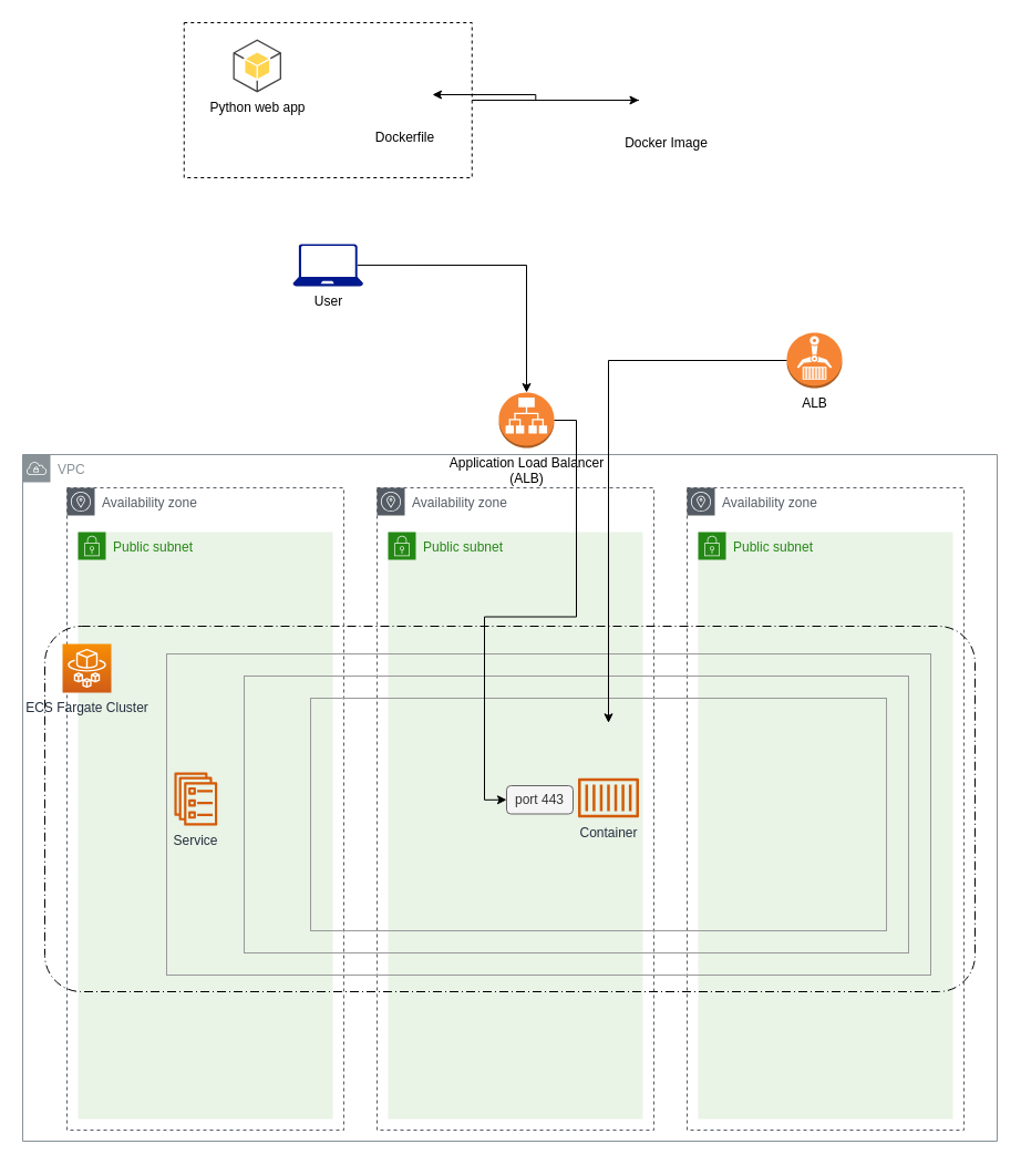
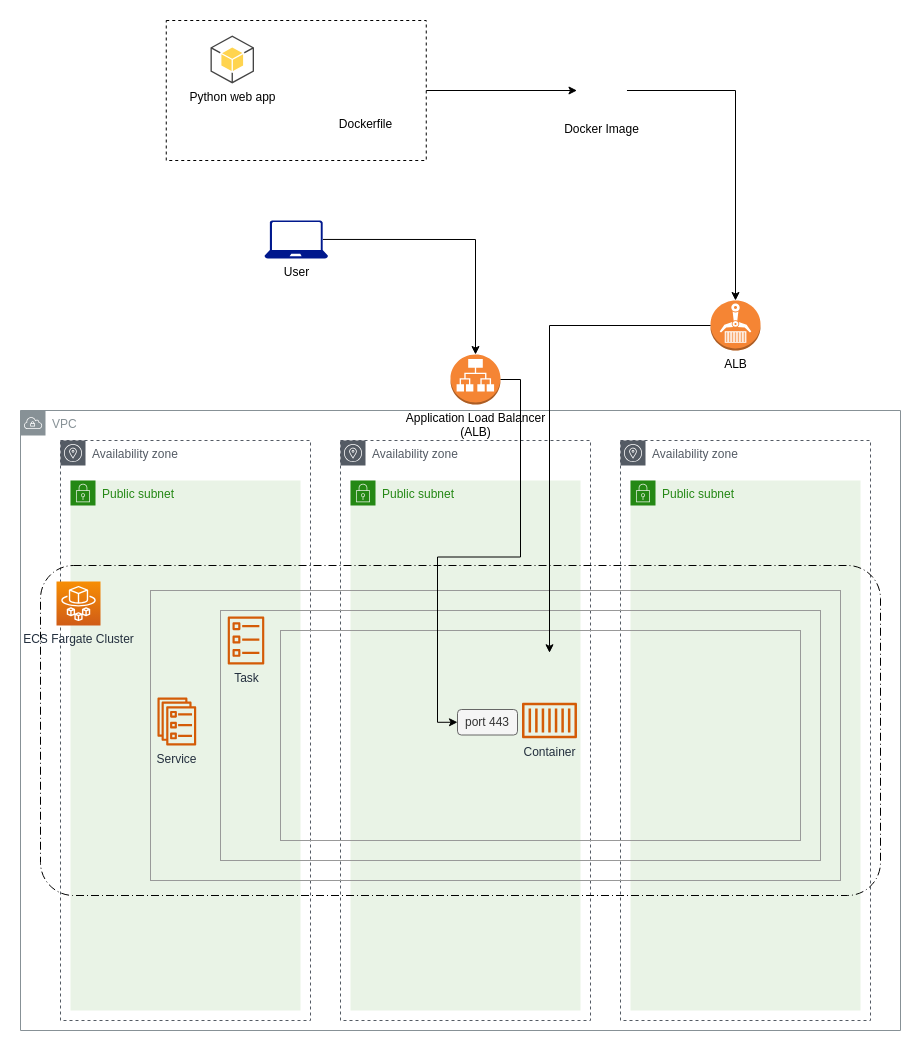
  <mxCell id="0" />
  <mxCell id="1" parent="0" />
  <mxCell id="2" style="edgeStyle=orthogonalEdgeStyle;rounded=0;orthogonalLoop=1;jettySize=auto;html=1;entryX=0;entryY=0.5;entryDx=0;entryDy=0;" edge="1" parent="1" source="3" target="6"><mxGeometry relative="1" as="geometry"><mxPoint x="570" y="90" as="targetPoint" /></mxGeometry></mxCell>
  <mxCell id="3" value="" style="rounded=0;whiteSpace=wrap;html=1;fillColor=none;dashed=1;" parent="1" vertex="1"><mxGeometry x="165.75" y="20" width="260" height="140" as="geometry" /></mxCell>
  <mxCell id="4" value="Dockerfile" style="shape=image;html=1;verticalAlign=top;verticalLabelPosition=bottom;labelBackgroundColor=#ffffff;imageAspect=0;aspect=fixed;image=https://cdn3.iconfinder.com/data/icons/social-media-2169/24/social_media_social_media_logo_docker-128.png" parent="1" vertex="1"><mxGeometry x="340" y="60" width="50" height="50" as="geometry" /></mxCell>
- <mxCell id="5" style="edgeStyle=orthogonalEdgeStyle;rounded=0;orthogonalLoop=1;jettySize=auto;html=1;" edge="1" parent="1" source="6" target="4"><mxGeometry relative="1" as="geometry" /></mxCell>
+ <mxCell id="5" style="edgeStyle=orthogonalEdgeStyle;rounded=0;orthogonalLoop=1;jettySize=auto;html=1;entryX=0.5;entryY=0;entryDx=0;entryDy=0;entryPerimeter=0;" edge="1" parent="1" source="6" target="7"><mxGeometry relative="1" as="geometry" /></mxCell>
  <mxCell id="6" value="Docker Image" style="shape=image;html=1;verticalAlign=top;verticalLabelPosition=bottom;labelBackgroundColor=#ffffff;imageAspect=0;aspect=fixed;image=https://cdn4.iconfinder.com/data/icons/logos-and-brands-1/512/97_Docker_logo_logos-128.png" parent="1" vertex="1"><mxGeometry x="576.48" y="65" width="50" height="50" as="geometry" /></mxCell>
  <mxCell id="7" value="ALB" style="outlineConnect=0;dashed=0;verticalLabelPosition=bottom;verticalAlign=top;align=center;html=1;shape=mxgraph.aws3.ecr;fillColor=#F58534;gradientColor=none;" parent="1" vertex="1"><mxGeometry x="710" y="300" width="50" height="50" as="geometry" /></mxCell>
  <mxCell id="8" value="&lt;div&gt;Application Load Balancer&lt;/div&gt;&lt;div&gt;(ALB)&lt;br&gt;&lt;/div&gt;" style="outlineConnect=0;dashed=0;verticalLabelPosition=bottom;verticalAlign=top;align=center;html=1;shape=mxgraph.aws3.application_load_balancer;fillColor=#F58534;gradientColor=none;strokeColor=#999999;" parent="1" vertex="1"><mxGeometry x="450" y="354" width="50" height="50" as="geometry" /></mxCell>
  <mxCell id="9" style="edgeStyle=orthogonalEdgeStyle;rounded=0;orthogonalLoop=1;jettySize=auto;html=1;exitX=0.92;exitY=0.5;exitDx=0;exitDy=0;exitPerimeter=0;" parent="1" source="10" target="8" edge="1"><mxGeometry relative="1" as="geometry" /></mxCell>
  <mxCell id="10" value="User" style="aspect=fixed;pointerEvents=1;shadow=0;dashed=0;html=1;strokeColor=none;labelPosition=center;verticalLabelPosition=bottom;verticalAlign=top;align=center;fillColor=#00188D;shape=mxgraph.azure.laptop" parent="1" vertex="1"><mxGeometry x="264" y="219.9" width="63.5" height="38.1" as="geometry" /></mxCell>
  <mxCell id="11" value="Python web app" style="outlineConnect=0;dashed=0;verticalLabelPosition=bottom;verticalAlign=top;align=center;html=1;shape=mxgraph.aws3.android;fillColor=#FFD44F;gradientColor=none;" vertex="1" parent="1"><mxGeometry x="210" y="35" width="43.5" height="48" as="geometry" /></mxCell>
  <mxCell id="12" value="VPC" style="sketch=0;outlineConnect=0;gradientColor=none;html=1;whiteSpace=wrap;fontSize=12;fontStyle=0;shape=mxgraph.aws4.group;grIcon=mxgraph.aws4.group_vpc;strokeColor=#879196;fillColor=none;verticalAlign=top;align=left;spacingLeft=30;fontColor=#879196;dashed=0;movable=0;resizable=0;rotatable=0;deletable=0;editable=0;locked=1;connectable=0;" vertex="1" parent="1"><mxGeometry x="20" y="410" width="880" height="620" as="geometry" /></mxCell>
  <mxCell id="13" value="Availability zone" style="sketch=0;outlineConnect=0;gradientColor=none;html=1;whiteSpace=wrap;fontSize=12;fontStyle=0;shape=mxgraph.aws4.group;grIcon=mxgraph.aws4.group_availability_zone;strokeColor=#545B64;fillColor=none;verticalAlign=top;align=left;spacingLeft=30;fontColor=#545B64;dashed=1;" vertex="1" parent="1"><mxGeometry x="60" y="440" width="250" height="580" as="geometry" /></mxCell>
  <mxCell id="14" value="Public subnet" style="points=[[0,0],[0.25,0],[0.5,0],[0.75,0],[1,0],[1,0.25],[1,0.5],[1,0.75],[1,1],[0.75,1],[0.5,1],[0.25,1],[0,1],[0,0.75],[0,0.5],[0,0.25]];outlineConnect=0;gradientColor=none;html=1;whiteSpace=wrap;fontSize=12;fontStyle=0;container=1;pointerEvents=0;collapsible=0;recursiveResize=0;shape=mxgraph.aws4.group;grIcon=mxgraph.aws4.group_security_group;grStroke=0;strokeColor=#248814;fillColor=#E9F3E6;verticalAlign=top;align=left;spacingLeft=30;fontColor=#248814;dashed=0;" vertex="1" parent="1"><mxGeometry x="70" y="480" width="230" height="530" as="geometry" /></mxCell>
  <mxCell id="15" value="Availability zone" style="sketch=0;outlineConnect=0;gradientColor=none;html=1;whiteSpace=wrap;fontSize=12;fontStyle=0;shape=mxgraph.aws4.group;grIcon=mxgraph.aws4.group_availability_zone;strokeColor=#545B64;fillColor=none;verticalAlign=top;align=left;spacingLeft=30;fontColor=#545B64;dashed=1;" vertex="1" parent="1"><mxGeometry x="340" y="440" width="250" height="580" as="geometry" /></mxCell>
  <mxCell id="16" value="Availability zone" style="sketch=0;outlineConnect=0;gradientColor=none;html=1;whiteSpace=wrap;fontSize=12;fontStyle=0;shape=mxgraph.aws4.group;grIcon=mxgraph.aws4.group_availability_zone;strokeColor=#545B64;fillColor=none;verticalAlign=top;align=left;spacingLeft=30;fontColor=#545B64;dashed=1;" vertex="1" parent="1"><mxGeometry x="620" y="440" width="250" height="580" as="geometry" /></mxCell>
  <mxCell id="17" value="Public subnet" style="points=[[0,0],[0.25,0],[0.5,0],[0.75,0],[1,0],[1,0.25],[1,0.5],[1,0.75],[1,1],[0.75,1],[0.5,1],[0.25,1],[0,1],[0,0.75],[0,0.5],[0,0.25]];outlineConnect=0;gradientColor=none;html=1;whiteSpace=wrap;fontSize=12;fontStyle=0;container=1;pointerEvents=0;collapsible=0;recursiveResize=0;shape=mxgraph.aws4.group;grIcon=mxgraph.aws4.group_security_group;grStroke=0;strokeColor=#248814;fillColor=#E9F3E6;verticalAlign=top;align=left;spacingLeft=30;fontColor=#248814;dashed=0;" vertex="1" parent="1"><mxGeometry x="350" y="480" width="230" height="530" as="geometry" /></mxCell>
  <mxCell id="18" value="Public subnet" style="points=[[0,0],[0.25,0],[0.5,0],[0.75,0],[1,0],[1,0.25],[1,0.5],[1,0.75],[1,1],[0.75,1],[0.5,1],[0.25,1],[0,1],[0,0.75],[0,0.5],[0,0.25]];outlineConnect=0;gradientColor=none;html=1;whiteSpace=wrap;fontSize=12;fontStyle=0;container=1;pointerEvents=0;collapsible=0;recursiveResize=0;shape=mxgraph.aws4.group;grIcon=mxgraph.aws4.group_security_group;grStroke=0;strokeColor=#248814;fillColor=#E9F3E6;verticalAlign=top;align=left;spacingLeft=30;fontColor=#248814;dashed=0;" vertex="1" parent="1"><mxGeometry x="630" y="480" width="230" height="530" as="geometry" /></mxCell>
  <mxCell id="19" value="" style="rounded=1;arcSize=10;dashed=1;fillColor=none;gradientColor=none;dashPattern=8 3 1 3;strokeWidth=1;" vertex="1" parent="1"><mxGeometry x="40" y="565" width="840" height="330" as="geometry" /></mxCell>
  <mxCell id="20" value="" style="rounded=0;whiteSpace=wrap;html=1;fillColor=none;align=left;verticalAlign=top;strokeColor=#999999;" vertex="1" parent="1"><mxGeometry x="150" y="590" width="690" height="290" as="geometry" /></mxCell>
  <mxCell id="21" value="" style="rounded=0;whiteSpace=wrap;html=1;fillColor=none;align=left;verticalAlign=top;strokeColor=#999999;" vertex="1" parent="1"><mxGeometry x="220" y="610" width="600" height="250" as="geometry" /></mxCell>
+ <mxCell id="22" value="Task" style="sketch=0;outlineConnect=0;fontColor=#232F3E;gradientColor=none;fillColor=#D45B07;strokeColor=none;dashed=0;verticalLabelPosition=bottom;verticalAlign=top;align=center;html=1;fontSize=12;fontStyle=0;aspect=fixed;pointerEvents=1;shape=mxgraph.aws4.ecs_task;" vertex="1" parent="1"><mxGeometry x="227" y="616" width="37" height="48" as="geometry" /></mxCell>
  <mxCell id="23" value="Service" style="sketch=0;outlineConnect=0;fontColor=#232F3E;gradientColor=none;fillColor=#D45B07;strokeColor=none;dashed=0;verticalLabelPosition=bottom;verticalAlign=top;align=center;html=1;fontSize=12;fontStyle=0;aspect=fixed;pointerEvents=1;shape=mxgraph.aws4.ecs_service;" vertex="1" parent="1"><mxGeometry x="156.83" y="697" width="39" height="48" as="geometry" /></mxCell>
  <mxCell id="24" value="ECS Fargate Cluster" style="sketch=0;points=[[0,0,0],[0.25,0,0],[0.5,0,0],[0.75,0,0],[1,0,0],[0,1,0],[0.25,1,0],[0.5,1,0],[0.75,1,0],[1,1,0],[0,0.25,0],[0,0.5,0],[0,0.75,0],[1,0.25,0],[1,0.5,0],[1,0.75,0]];outlineConnect=0;fontColor=#232F3E;gradientColor=#F78E04;gradientDirection=north;fillColor=#D05C17;strokeColor=#ffffff;dashed=0;verticalLabelPosition=bottom;verticalAlign=top;align=center;html=1;fontSize=12;fontStyle=0;aspect=fixed;shape=mxgraph.aws4.resourceIcon;resIcon=mxgraph.aws4.fargate;" vertex="1" parent="1"><mxGeometry x="56" y="581" width="44" height="44" as="geometry" /></mxCell>
  <mxCell id="25" value="" style="rounded=0;whiteSpace=wrap;html=1;fillColor=none;align=left;verticalAlign=top;strokeColor=#999999;" vertex="1" parent="1"><mxGeometry x="280" y="630" width="520" height="210" as="geometry" /></mxCell>
  <mxCell id="26" value="Container" style="sketch=0;outlineConnect=0;fontColor=#232F3E;gradientColor=none;fillColor=#D45B07;strokeColor=none;dashed=0;verticalLabelPosition=bottom;verticalAlign=top;align=center;html=1;fontSize=12;fontStyle=0;aspect=fixed;pointerEvents=1;shape=mxgraph.aws4.container_1;" vertex="1" parent="1"><mxGeometry x="521.51" y="702.25" width="54.97" height="35.5" as="geometry" /></mxCell>
  <mxCell id="27" value="port 443" style="rounded=1;whiteSpace=wrap;html=1;strokeColor=#666666;fillColor=#f5f5f5;fontColor=#333333;" parent="1" vertex="1"><mxGeometry x="457" y="709" width="60" height="25.5" as="geometry" /></mxCell>
  <mxCell id="28" style="edgeStyle=orthogonalEdgeStyle;rounded=0;orthogonalLoop=1;jettySize=auto;html=1;exitX=1;exitY=0.5;exitDx=0;exitDy=0;exitPerimeter=0;entryX=0;entryY=0.5;entryDx=0;entryDy=0;" parent="1" source="8" target="27" edge="1"><mxGeometry relative="1" as="geometry" /></mxCell>
  <mxCell id="29" value="" style="shape=image;html=1;verticalAlign=top;verticalLabelPosition=bottom;labelBackgroundColor=none;imageAspect=0;aspect=fixed;image=https://cdn4.iconfinder.com/data/icons/logos-and-brands-1/512/97_Docker_logo_logos-128.png" vertex="1" parent="1"><mxGeometry x="524" y="652.25" width="50" height="50" as="geometry" /></mxCell>
  <mxCell id="30" style="edgeStyle=orthogonalEdgeStyle;rounded=0;orthogonalLoop=1;jettySize=auto;html=1;" edge="1" parent="1" source="7" target="29"><mxGeometry relative="1" as="geometry" /></mxCell>
  <mxCell id="31" value="" style="shape=image;html=1;verticalAlign=top;verticalLabelPosition=bottom;labelBackgroundColor=#ffffff;imageAspect=0;aspect=fixed;image=https://cdn4.iconfinder.com/data/icons/ionicons/512/icon-ios7-plus-empty-128.png" vertex="1" parent="1"><mxGeometry x="290" y="76.63" width="26.75" height="26.75" as="geometry" /></mxCell>
